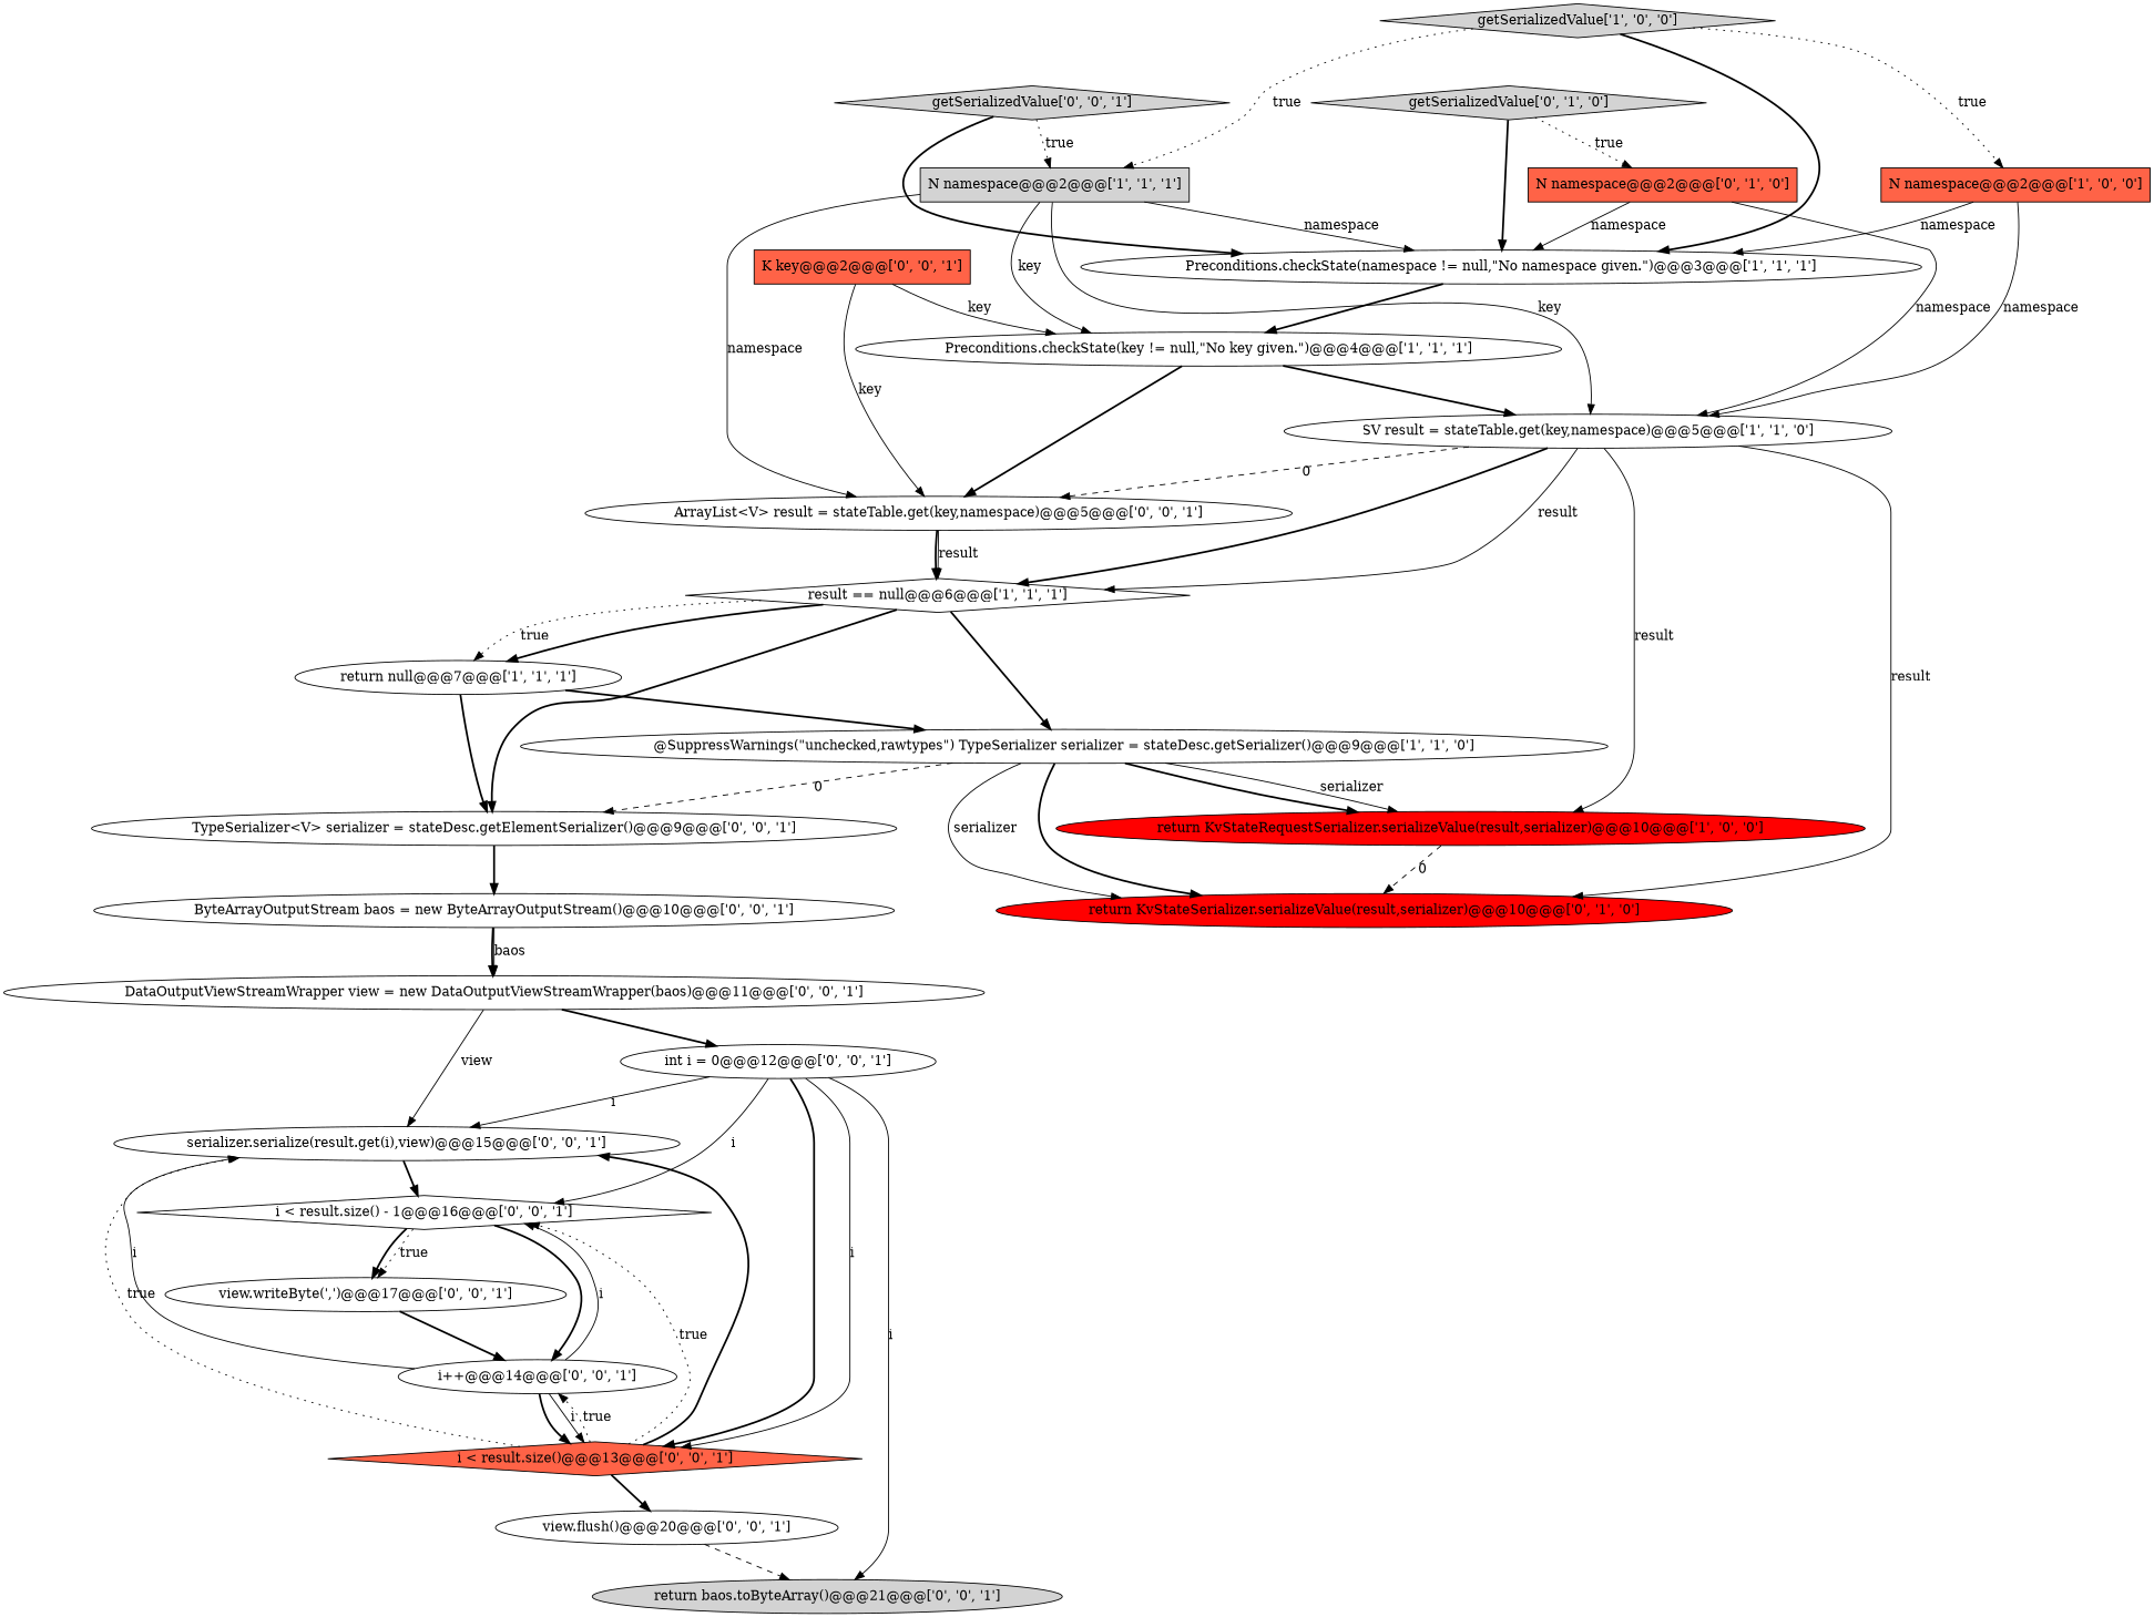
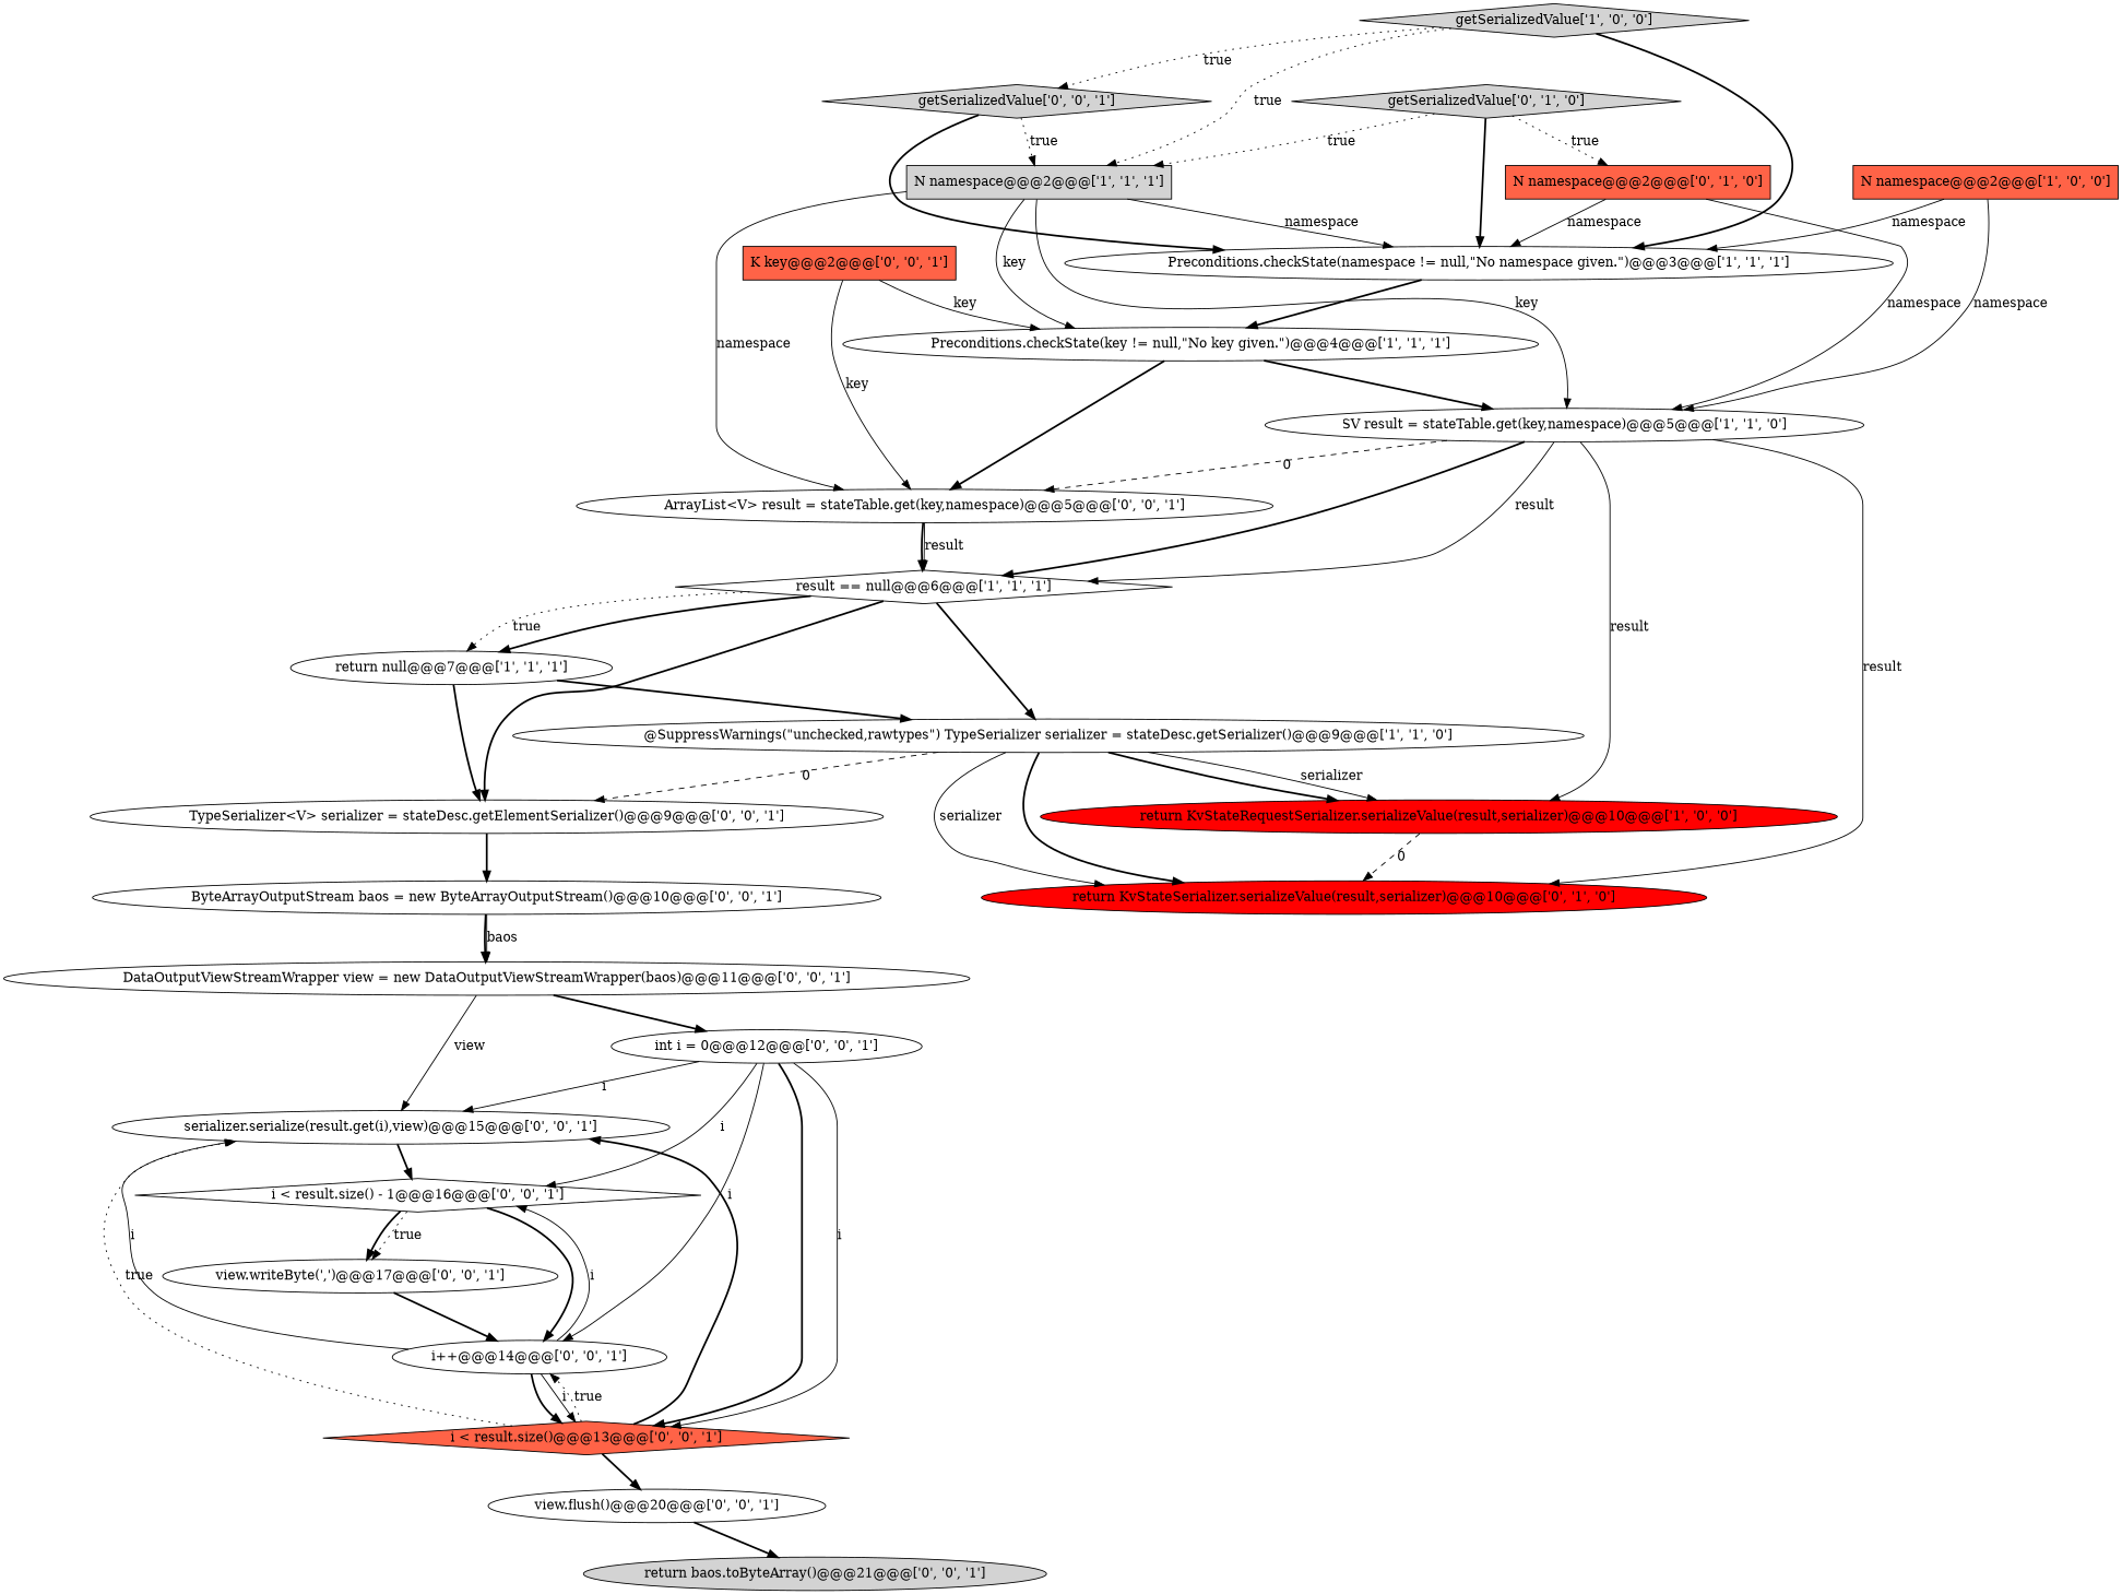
  digraph {
    node [fillcolor=white shape=ellipse style=filled]
    edge [style=bold]
    n1 [fillcolor=lightgray label="N namespace@@@2@@@['1', '1', '1']" shape=box]
    n2 [label="Preconditions.checkState(namespace != null,\"No namespace given.\")@@@3@@@['1', '1', '1']"]
    n3 [label="ArrayList<V> result = stateTable.get(key,namespace)@@@5@@@['0', '0', '1']"]
    n4 [label="SV result = stateTable.get(key,namespace)@@@5@@@['1', '1', '0']"]
    n5 [label="Preconditions.checkState(key != null,\"No key given.\")@@@4@@@['1', '1', '1']"]
    n6 [label="result == null@@@6@@@['1', '1', '1']" shape=diamond]
    n7 [fillcolor=red label="return KvStateSerializer.serializeValue(result,serializer)@@@10@@@['0', '1', '0']"]
    n8 [fillcolor=red label="return KvStateRequestSerializer.serializeValue(result,serializer)@@@10@@@['1', '0', '0']"]
    n9 [label="@SuppressWarnings(\"unchecked,rawtypes\") TypeSerializer serializer = stateDesc.getSerializer()@@@9@@@['1', '1', '0']"]
    n10 [label="return null@@@7@@@['1', '1', '1']"]
    n11 [label="TypeSerializer<V> serializer = stateDesc.getElementSerializer()@@@9@@@['0', '0', '1']"]
    n12 [label="ByteArrayOutputStream baos = new ByteArrayOutputStream()@@@10@@@['0', '0', '1']"]
    n13 [label="i < result.size() - 1@@@16@@@['0', '0', '1']" shape=diamond]
    n14 [label="view.writeByte(',')@@@17@@@['0', '0', '1']"]
    n15 [label="i++@@@14@@@['0', '0', '1']"]
    n16 [fillcolor=tomato label="i < result.size()@@@13@@@['0', '0', '1']" shape=diamond]
    n17 [label="serializer.serialize(result.get(i),view)@@@15@@@['0', '0', '1']"]
    n18 [fillcolor=tomato label="N namespace@@@2@@@['1', '0', '0']" shape=box]
    n19 [fillcolor=tomato label="N namespace@@@2@@@['0', '1', '0']" shape=box]
    n20 [label="view.flush()@@@20@@@['0', '0', '1']"]
    n21 [fillcolor=lightgray label="return baos.toByteArray()@@@21@@@['0', '0', '1']"]
    n22 [fillcolor=lightgray label="getSerializedValue['0', '0', '1']" shape=diamond]
    n23 [fillcolor=tomato label="K key@@@2@@@['0', '0', '1']" shape=box]
    n24 [label="DataOutputViewStreamWrapper view = new DataOutputViewStreamWrapper(baos)@@@11@@@['0', '0', '1']"]
    n25 [label="int i = 0@@@12@@@['0', '0', '1']"]
    n26 [fillcolor=lightgray label="getSerializedValue['0', '1', '0']" shape=diamond]
    n27 [fillcolor=lightgray label="getSerializedValue['1', '0', '0']" shape=diamond]
    n1 -> n2 [label=namespace style=solid]
    n1 -> n3 [label=namespace style=solid]
    n1 -> n4 [label=key style=solid]
    n1 -> n5 [label=key style=solid]
    n2 -> n5
    n3 -> n6
    n3 -> n6 [label=result style=solid]
    n4 -> n3 [label=0 style=dashed]
    n4 -> n6 [label=result style=solid]
    n4 -> n6
    n4 -> n7 [label=result style=solid]
    n4 -> n8 [label=result style=solid]
    n5 -> n3
    n5 -> n4
    n6 -> n9
    n6 -> n10 [label=true style=dotted]
    n6 -> n10
    n6 -> n11
    n8 -> n7 [label=0 style=dashed]
    n9 -> n7 [label=serializer style=solid]
    n9 -> n7
    n9 -> n8 [label=serializer style=solid]
    n9 -> n8
    n9 -> n11 [label=0 style=dashed]
    n10 -> n9
    n10 -> n11
    n11 -> n12
    n12 -> n24
    n12 -> n24 [label=baos style=solid]
    n13 -> n14
    n13 -> n14 [label=true style=dotted]
    n13 -> n15
    n14 -> n15
    n15 -> n13 [label=i style=solid]
    n15 -> n16
    n15 -> n16 [label=i style=solid]
    n15 -> n17 [label=i style=solid]
-   n16 -> n13 [label=true style=dotted]
    n16 -> n15 [label=true style=dotted]
    n16 -> n17
    n16 -> n17 [label=true style=dotted]
    n16 -> n20
    n17 -> n13
    n18 -> n2 [label=namespace style=solid]
    n18 -> n4 [label=namespace style=solid]
    n19 -> n2 [label=namespace style=solid]
    n19 -> n4 [label=namespace style=solid]
-   n20 -> n21 [style=dashed]
+   n20 -> n21
    n22 -> n1 [label=true style=dotted]
    n22 -> n2
    n23 -> n3 [label=key style=solid]
    n23 -> n5 [label=key style=solid]
    n24 -> n17 [label=view style=solid]
    n24 -> n25
    n25 -> n13 [label=i style=solid]
-   n25 -> n21 [label=i style=solid]
+   n25 -> n15 [label=i style=solid]
    n25 -> n16
    n25 -> n16 [label=i style=solid]
    n25 -> n17 [label=i style=solid]
+   n26 -> n1 [label=true style=dotted]
    n26 -> n2
    n26 -> n19 [label=true style=dotted]
    n27 -> n1 [label=true style=dotted]
    n27 -> n2
-   n27 -> n18 [label=true style=dotted]
+   n27 -> n22 [label=true style=dotted]
  }
